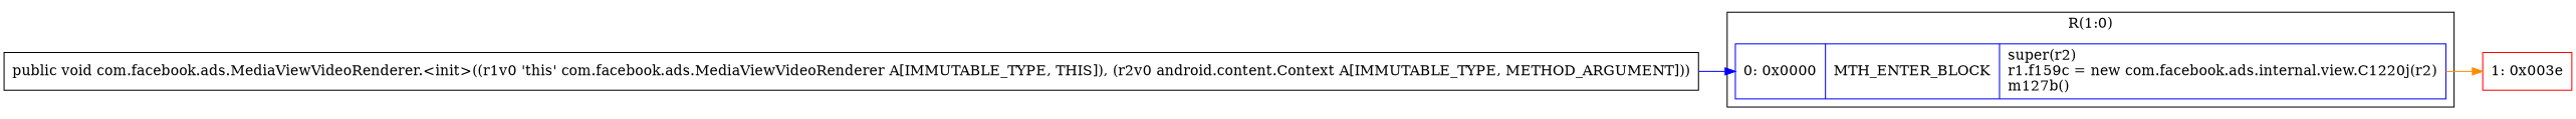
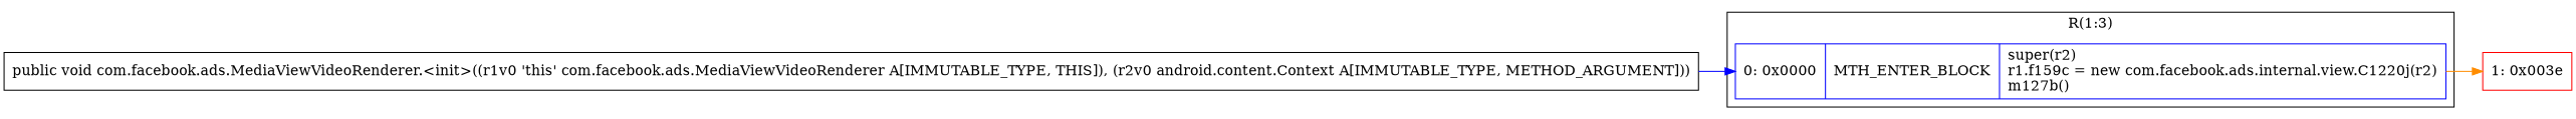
  digraph {
    rankdir=LR
    node [shape=record]
    n1 [color=blue label="{0\:\ 0x0000|MTH_ENTER_BLOCK\l|super(r2)\lr1.f159c = new com.facebook.ads.internal.view.C1220j(r2)\lm127b()\l}"]
    n2 [color=red label="{1\:\ 0x003e}"]
    n3 [label="{public void com.facebook.ads.MediaViewVideoRenderer.\<init\>((r1v0 'this' com.facebook.ads.MediaViewVideoRenderer A[IMMUTABLE_TYPE, THIS]), (r2v0 android.content.Context A[IMMUTABLE_TYPE, METHOD_ARGUMENT])) }"]
    subgraph cluster_1 {
-     label="R(1:0)"
+     label="R(1:3)"
      n1
    }
    n1 -> n2 [color=darkorange]
    n3 -> n1 [color=blue]
  }
